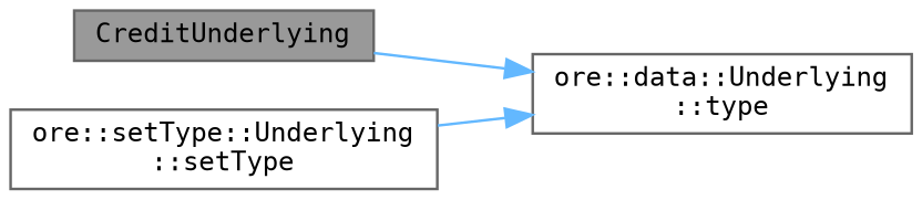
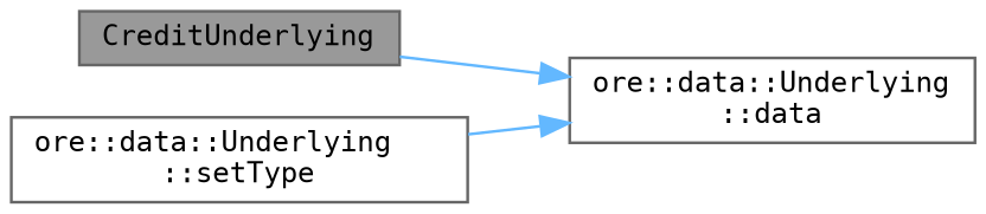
  digraph {
    fontname="DejaVu Sans Mono"
    rankdir=LR
    node [color=grey40 fillcolor=white fontname="DejaVu Sans Mono" fontsize=10 shape=box style=filled]
    edge [color=steelblue1 fontname="DejaVu Sans Mono" fontsize=10 labelfontname=Helvetica labelfontsize=10 style=solid]
    n1 [color=gray40 fillcolor=grey60 fontcolor=black height=0.2 label=CreditUnderlying width=0.4]
-   n2 [height=0.2 label="ore::data::Underlying\l::type" width=0.4]
-   n3 [height=0.2 label="ore::setType::Underlying\l::setType" width=0.4]
+   n2 [height=0.2 label="ore::data::Underlying\l::data" width=0.4]
+   n3 [height=0.2 label="ore::data::Underlying\l::setType" width=0.4]
    n1 -> n2
    n3 -> n2
  }
